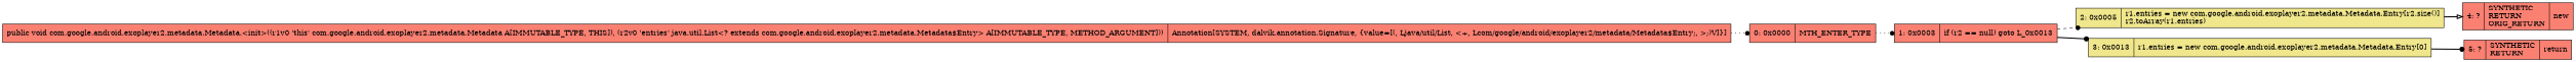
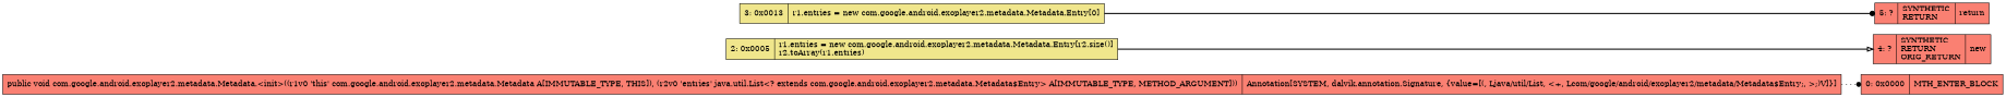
  digraph {
    rankdir=LR
    node [fillcolor=salmon shape=record style=filled]
    edge [arrowhead=dot style=bold]
-   n1 [label="{0\:\ 0x0000|MTH_ENTER_TYPE\l}"]
-   n2 [label="{1\:\ 0x0003|if (r2 == null) goto L_0x0013\l}"]
+   n1 [label="{0\:\ 0x0000|MTH_ENTER_BLOCK\l}"]
    n3 [fillcolor=khaki label="{2\:\ 0x0005|r1.entries = new com.google.android.exoplayer2.metadata.Metadata.Entry[r2.size()]\lr2.toArray(r1.entries)\l}"]
    n4 [fillcolor=khaki label="{3\:\ 0x0013|r1.entries = new com.google.android.exoplayer2.metadata.Metadata.Entry[0]\l}"]
    n5 [label="{4\:\ ?|SYNTHETIC\lRETURN\lORIG_RETURN\l|new\l}"]
    n6 [label="{5\:\ ?|SYNTHETIC\lRETURN\l|return\l}"]
    n7 [label="{public void com.google.android.exoplayer2.metadata.Metadata.\<init\>((r1v0 'this' com.google.android.exoplayer2.metadata.Metadata A[IMMUTABLE_TYPE, THIS]), (r2v0 'entries' java.util.List\<? extends com.google.android.exoplayer2.metadata.Metadata$Entry\> A[IMMUTABLE_TYPE, METHOD_ARGUMENT]))  | Annotation[SYSTEM, dalvik.annotation.Signature, \{value=[(, Ljava\/util\/List, \<+, Lcom\/google\/android\/exoplayer2\/metadata\/Metadata$Entry;, \>;)V]\}]\l}"]
-   n1 -> n2 [style=dotted]
-   n2 -> n3 [style=dashed]
-   n2 -> n4
    n3 -> n5 [arrowhead=onormal]
    n4 -> n6
    n7 -> n1 [style=dotted]
  }
